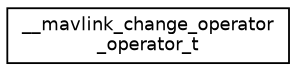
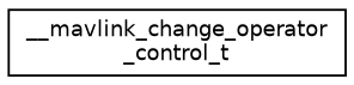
  digraph {
    rankdir=TB
-   n1 [color=black fillcolor=white fontname=Helvetica fontsize=10 height=0.2 label="__mavlink_change_operator\l_operator_t" shape=record style=filled width=0.4]
+   n1 [color=black fillcolor=white fontname=Helvetica fontsize=10 height=0.2 label="__mavlink_change_operator\l_control_t" shape=record style=filled width=0.4]
  }
